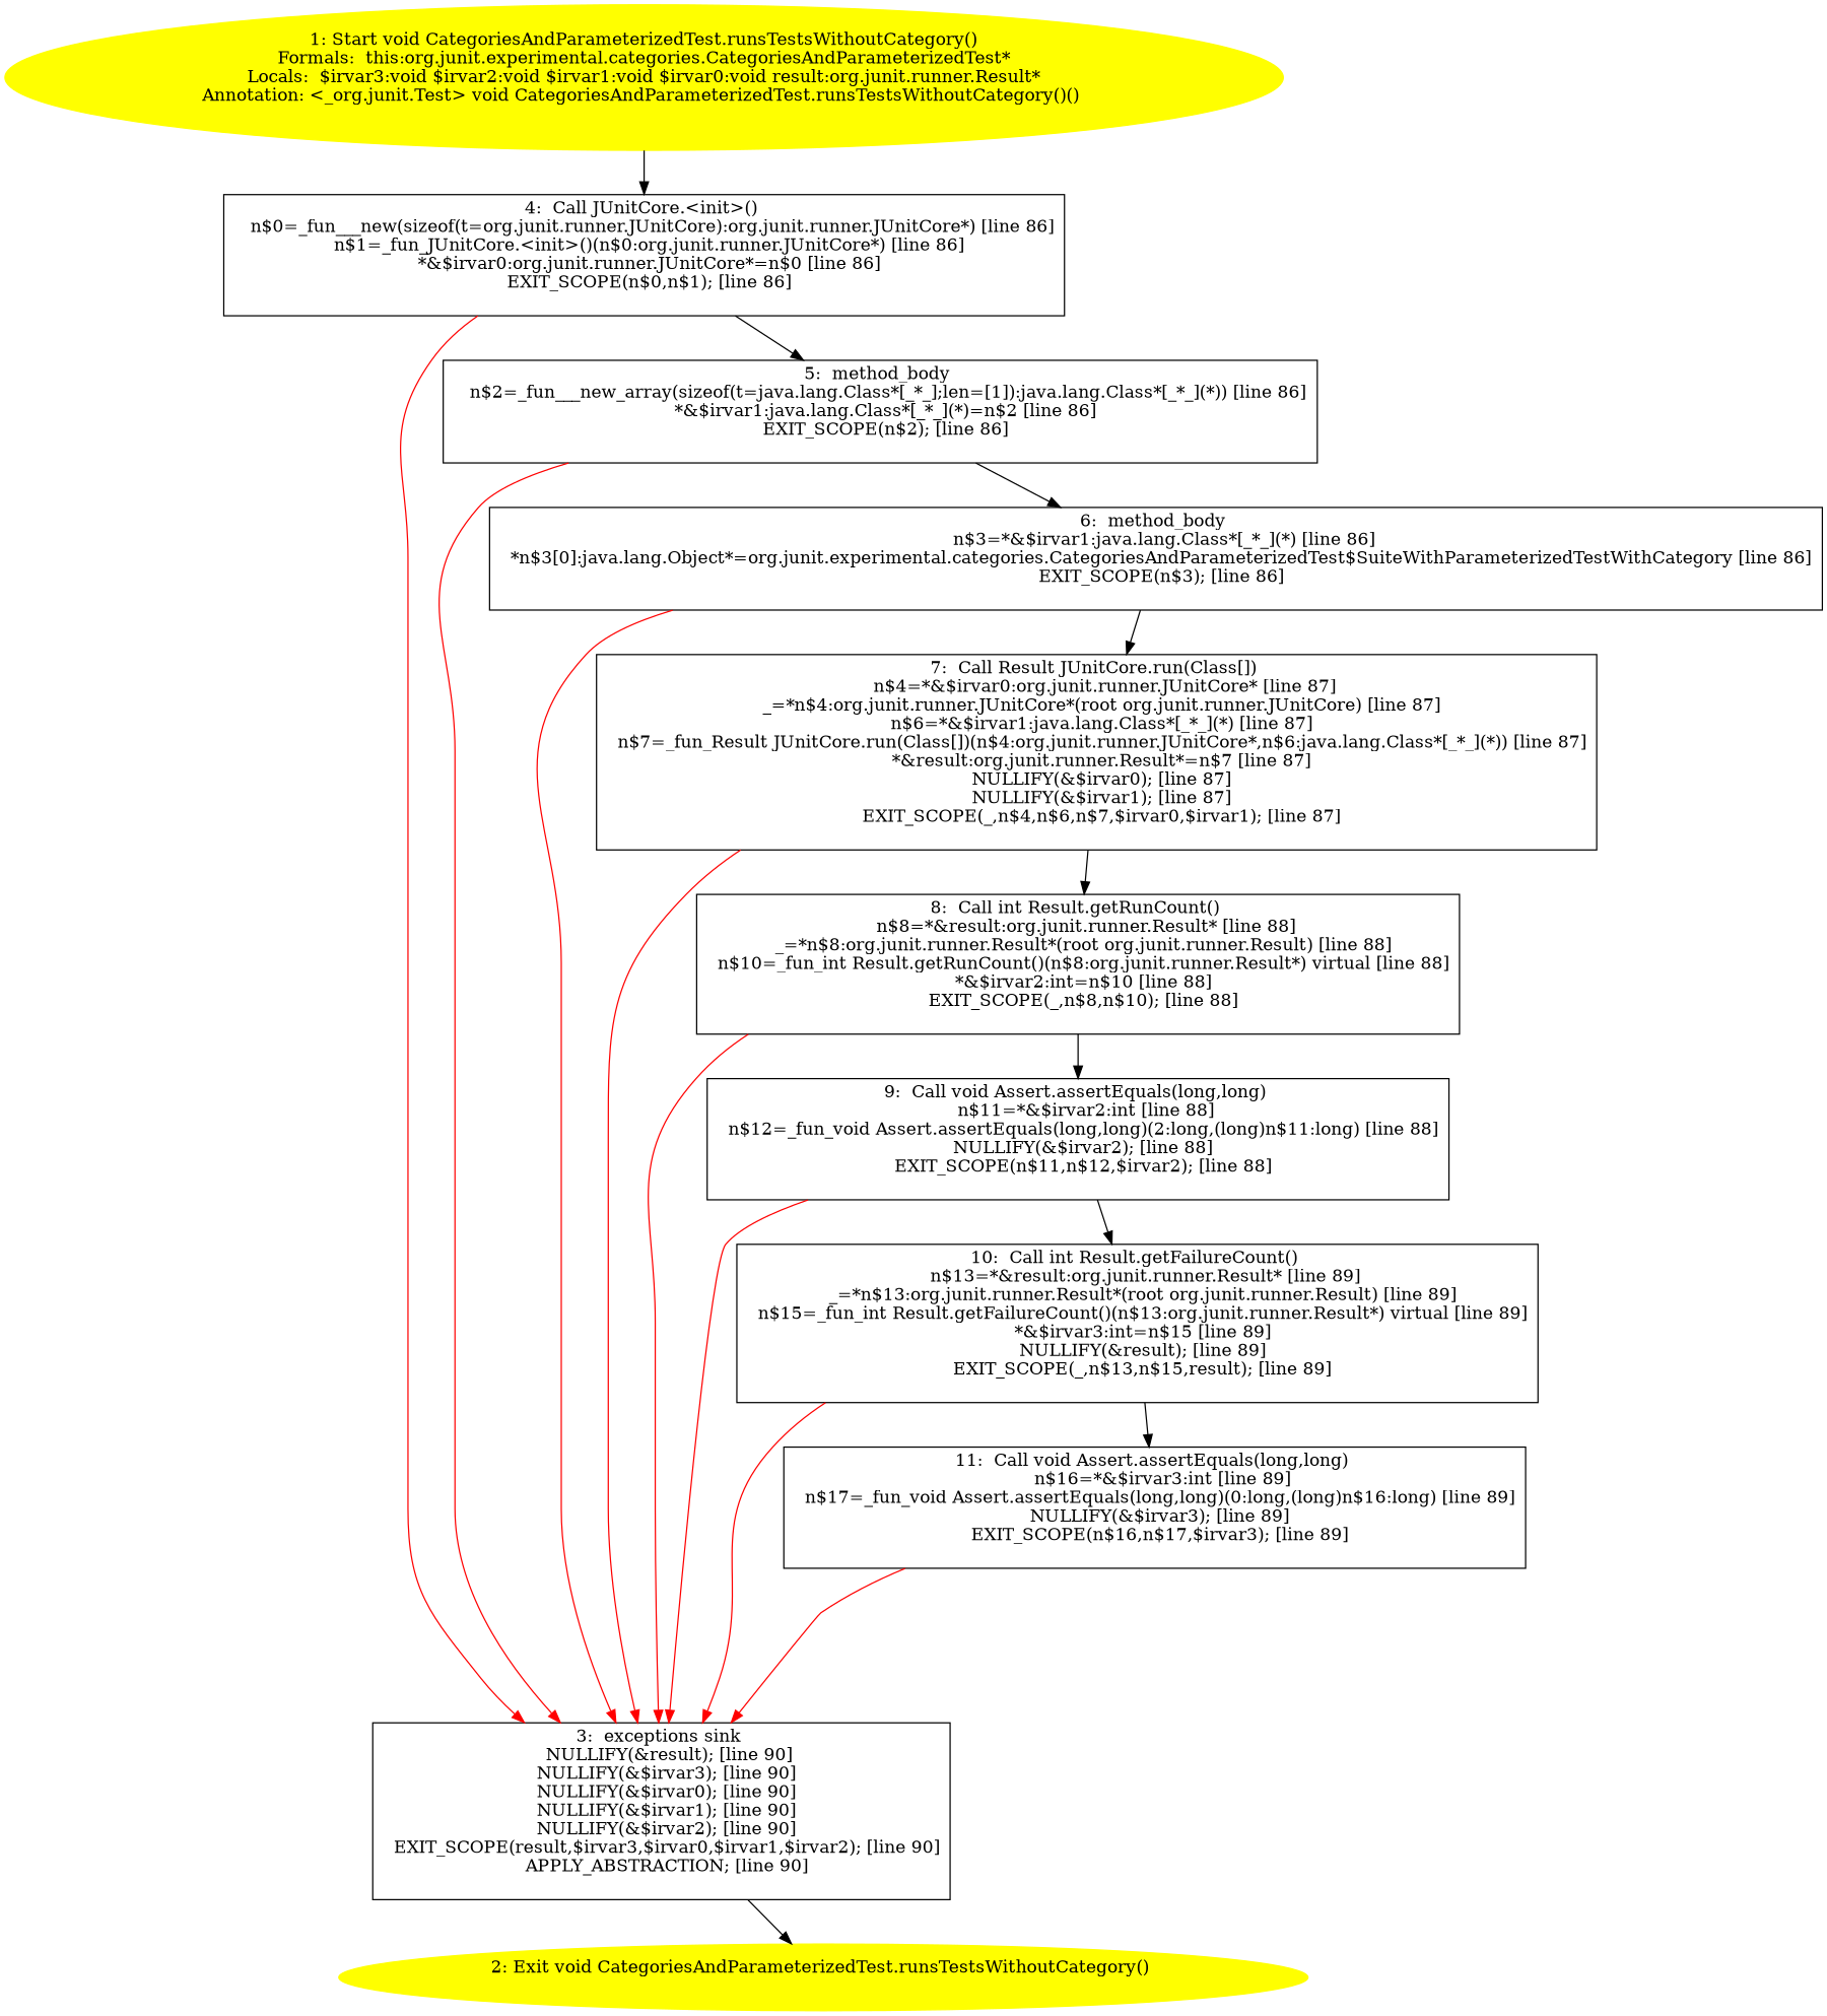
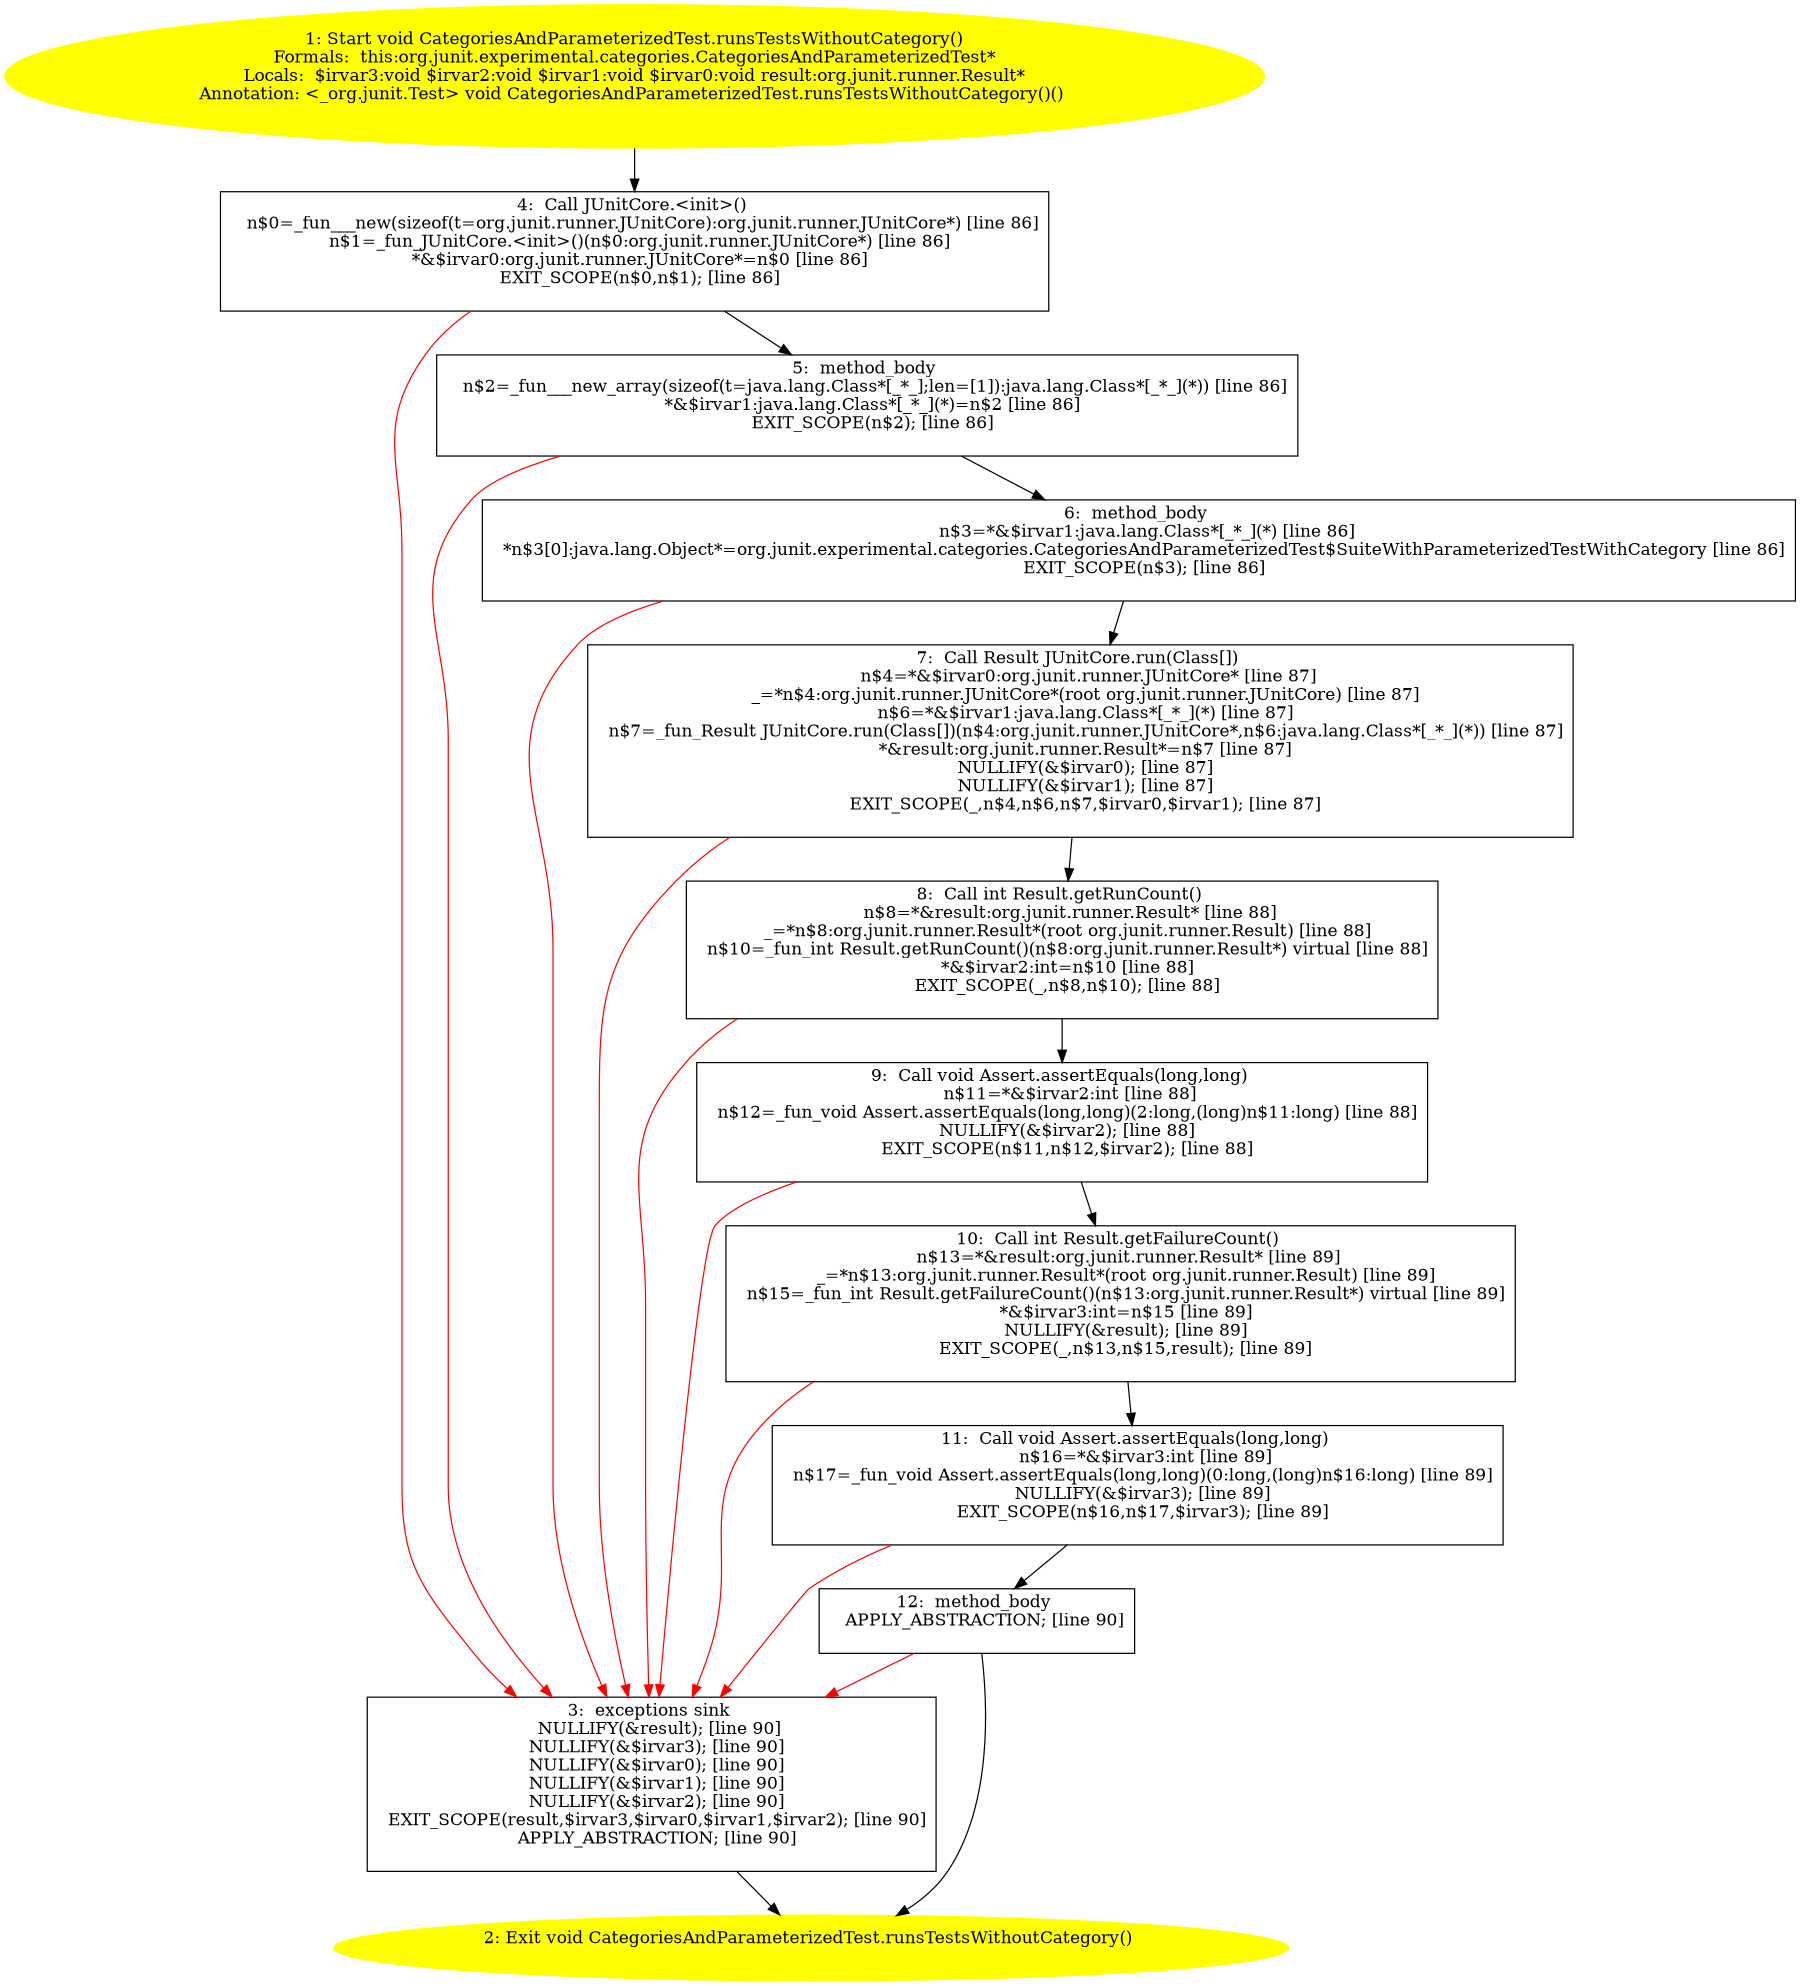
  digraph {
    node [shape=box]
    n1 [color=yellow label="1: Start void CategoriesAndParameterizedTest.runsTestsWithoutCategory()\nFormals:  this:org.junit.experimental.categories.CategoriesAndParameterizedTest*\nLocals:  $irvar3:void $irvar2:void $irvar1:void $irvar0:void result:org.junit.runner.Result*\nAnnotation: <_org.junit.Test> void CategoriesAndParameterizedTest.runsTestsWithoutCategory()() \n  " style=filled shape=""]
    n2 [label="4:  Call JUnitCore.<init>() \n   n$0=_fun___new(sizeof(t=org.junit.runner.JUnitCore):org.junit.runner.JUnitCore*) [line 86]\n  n$1=_fun_JUnitCore.<init>()(n$0:org.junit.runner.JUnitCore*) [line 86]\n  *&$irvar0:org.junit.runner.JUnitCore*=n$0 [line 86]\n  EXIT_SCOPE(n$0,n$1); [line 86]\n "]
    n3 [label="3:  exceptions sink \n   NULLIFY(&result); [line 90]\n  NULLIFY(&$irvar3); [line 90]\n  NULLIFY(&$irvar0); [line 90]\n  NULLIFY(&$irvar1); [line 90]\n  NULLIFY(&$irvar2); [line 90]\n  EXIT_SCOPE(result,$irvar3,$irvar0,$irvar1,$irvar2); [line 90]\n  APPLY_ABSTRACTION; [line 90]\n "]
    n4 [label="5:  method_body \n   n$2=_fun___new_array(sizeof(t=java.lang.Class*[_*_];len=[1]):java.lang.Class*[_*_](*)) [line 86]\n  *&$irvar1:java.lang.Class*[_*_](*)=n$2 [line 86]\n  EXIT_SCOPE(n$2); [line 86]\n "]
    n5 [color=yellow label="2: Exit void CategoriesAndParameterizedTest.runsTestsWithoutCategory() \n  " style=filled shape=""]
    n6 [label="6:  method_body \n   n$3=*&$irvar1:java.lang.Class*[_*_](*) [line 86]\n  *n$3[0]:java.lang.Object*=org.junit.experimental.categories.CategoriesAndParameterizedTest$SuiteWithParameterizedTestWithCategory [line 86]\n  EXIT_SCOPE(n$3); [line 86]\n "]
    n7 [label="7:  Call Result JUnitCore.run(Class[]) \n   n$4=*&$irvar0:org.junit.runner.JUnitCore* [line 87]\n  _=*n$4:org.junit.runner.JUnitCore*(root org.junit.runner.JUnitCore) [line 87]\n  n$6=*&$irvar1:java.lang.Class*[_*_](*) [line 87]\n  n$7=_fun_Result JUnitCore.run(Class[])(n$4:org.junit.runner.JUnitCore*,n$6:java.lang.Class*[_*_](*)) [line 87]\n  *&result:org.junit.runner.Result*=n$7 [line 87]\n  NULLIFY(&$irvar0); [line 87]\n  NULLIFY(&$irvar1); [line 87]\n  EXIT_SCOPE(_,n$4,n$6,n$7,$irvar0,$irvar1); [line 87]\n "]
    n8 [label="8:  Call int Result.getRunCount() \n   n$8=*&result:org.junit.runner.Result* [line 88]\n  _=*n$8:org.junit.runner.Result*(root org.junit.runner.Result) [line 88]\n  n$10=_fun_int Result.getRunCount()(n$8:org.junit.runner.Result*) virtual [line 88]\n  *&$irvar2:int=n$10 [line 88]\n  EXIT_SCOPE(_,n$8,n$10); [line 88]\n "]
    n9 [label="9:  Call void Assert.assertEquals(long,long) \n   n$11=*&$irvar2:int [line 88]\n  n$12=_fun_void Assert.assertEquals(long,long)(2:long,(long)n$11:long) [line 88]\n  NULLIFY(&$irvar2); [line 88]\n  EXIT_SCOPE(n$11,n$12,$irvar2); [line 88]\n "]
    n10 [label="10:  Call int Result.getFailureCount() \n   n$13=*&result:org.junit.runner.Result* [line 89]\n  _=*n$13:org.junit.runner.Result*(root org.junit.runner.Result) [line 89]\n  n$15=_fun_int Result.getFailureCount()(n$13:org.junit.runner.Result*) virtual [line 89]\n  *&$irvar3:int=n$15 [line 89]\n  NULLIFY(&result); [line 89]\n  EXIT_SCOPE(_,n$13,n$15,result); [line 89]\n "]
    n11 [label="11:  Call void Assert.assertEquals(long,long) \n   n$16=*&$irvar3:int [line 89]\n  n$17=_fun_void Assert.assertEquals(long,long)(0:long,(long)n$16:long) [line 89]\n  NULLIFY(&$irvar3); [line 89]\n  EXIT_SCOPE(n$16,n$17,$irvar3); [line 89]\n "]
+   n12 [label="12:  method_body \n   APPLY_ABSTRACTION; [line 90]\n "]
    n1 -> n2
    n2 -> n3 [color=red]
    n2 -> n4
    n3 -> n5
    n4 -> n3 [color=red]
    n4 -> n6
    n6 -> n3 [color=red]
    n6 -> n7
    n7 -> n3 [color=red]
    n7 -> n8
    n8 -> n3 [color=red]
    n8 -> n9
    n9 -> n3 [color=red]
    n9 -> n10
    n10 -> n3 [color=red]
    n10 -> n11
    n11 -> n3 [color=red]
+   n11 -> n12
+   n12 -> n3 [color=red]
+   n12 -> n5
  }
